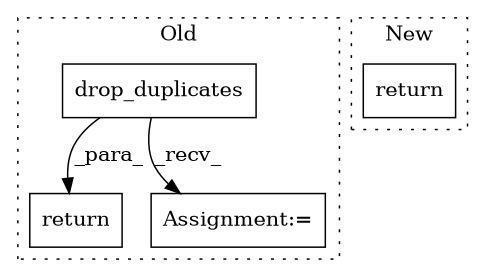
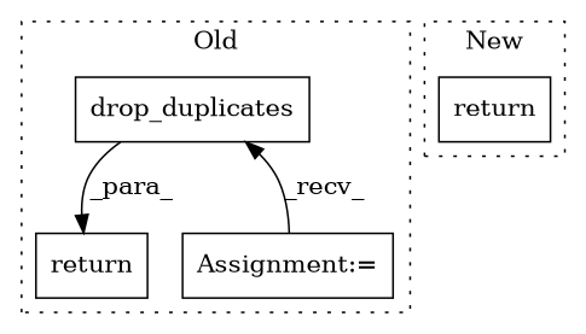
  digraph {
    node [a=41 l=7 shape=box]
    n1 [a=32 l=17 label=drop_duplicates s=37020]
    n2 [label=return s=36889]
    n3 [a=7 l=20 label="Assignment:=" s=36987]
    n4 [label=return s=37608]
    subgraph cluster_1 {
      label=Old
      style=dotted
      n1
      n2
      n3
    }
    subgraph cluster_2 {
      label=New
      style=dotted
      n4
    }
    n1 -> n2 [label=_para_]
-   n1 -> n3 [label=_recv_]
+   n3 -> n1 [label=_recv_]
  }
